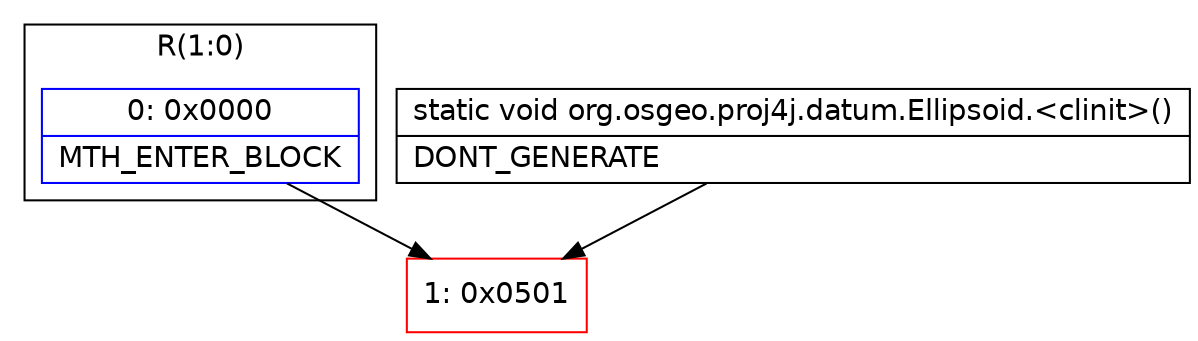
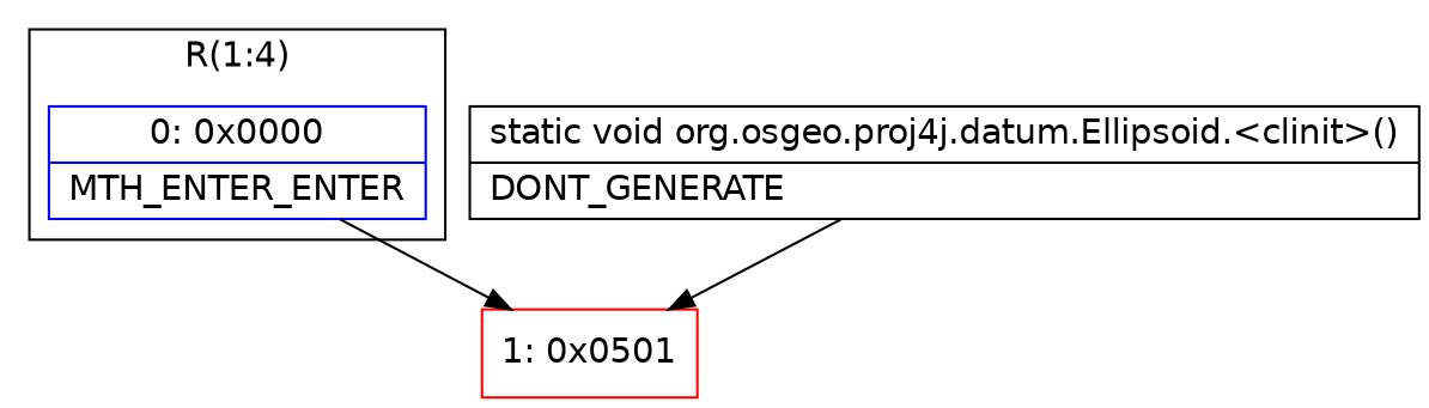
  digraph {
    fontname="DejaVu Sans"
    node [fontname="DejaVu Sans" shape=record]
    edge [fontname="DejaVu Sans"]
-   n1 [color=blue label="{0\:\ 0x0000|MTH_ENTER_BLOCK\l}"]
+   n1 [color=blue label="{0\:\ 0x0000|MTH_ENTER_ENTER\l}"]
    n2 [color=red label="{1\:\ 0x0501}"]
    n3 [label="{static void org.osgeo.proj4j.datum.Ellipsoid.\<clinit\>()  | DONT_GENERATE\l}"]
    subgraph cluster_1 {
-     label="R(1:0)"
+     label="R(1:4)"
      n1
    }
    n1 -> n2
    n3 -> n2
  }
